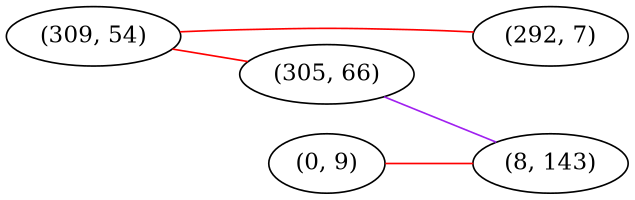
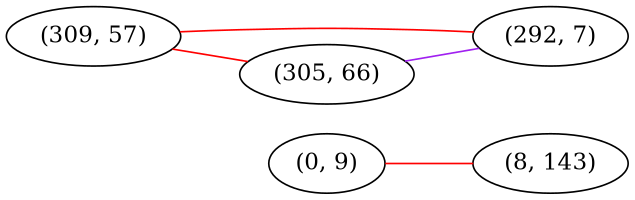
  graph {
    rankdir=LR
    edge [color=red weight=1]
-   "(309, 57)" [label="(309, 54)"]
+   "(309, 57)"
    "(292, 7)"
    "(305, 66)"
    "(8, 143)"
    n5 [label="(0, 9)"]
    "(309, 57)" -- "(292, 7)"
    "(309, 57)" -- "(305, 66)"
-   "(305, 66)" -- "(8, 143)" [color=purple]
+   "(305, 66)" -- "(292, 7)" [color=purple]
    n5 -- "(8, 143)" [weight=4]
  }
